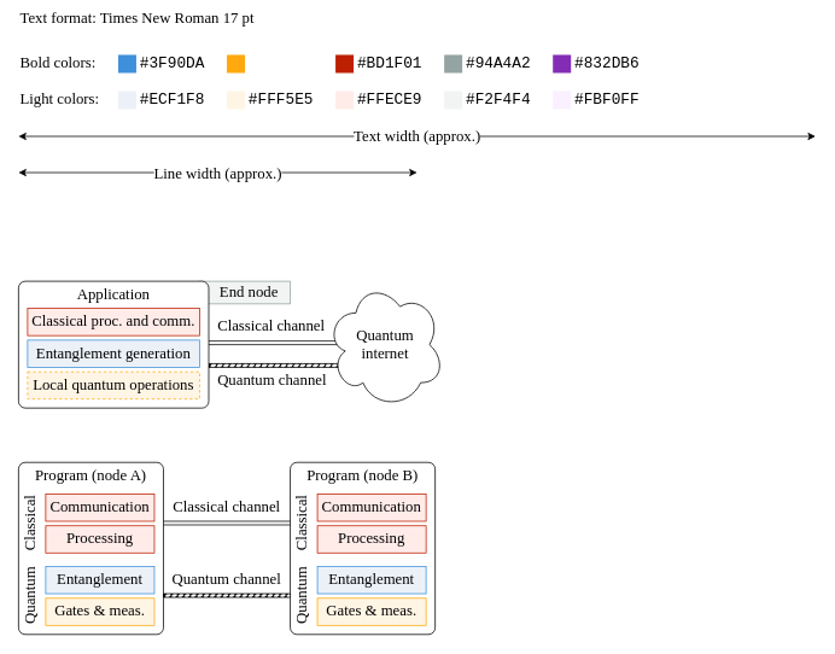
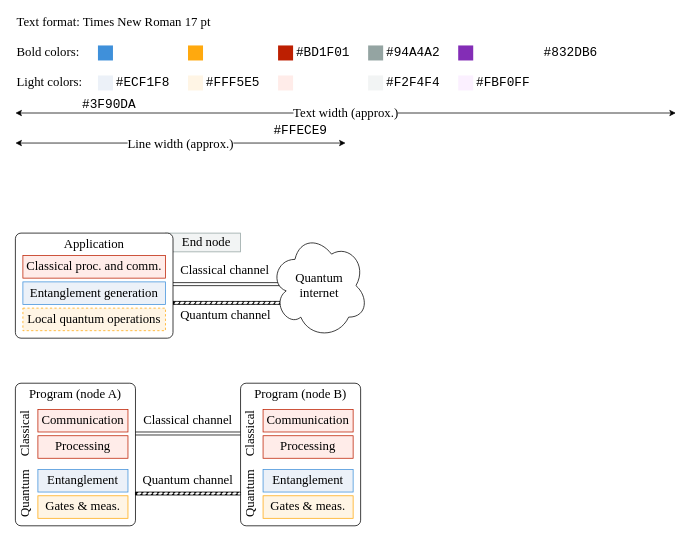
  <mxCell id="0" />
  <mxCell id="1" parent="0" />
  <mxCell id="2" value="Program (node A)" style="rounded=1;whiteSpace=wrap;html=1;strokeWidth=1;fontFamily=Times New Roman;fontSize=17;align=center;verticalAlign=top;spacingRight=0;spacingLeft=0;spacingTop=0;spacing=0;absoluteArcSize=1;arcSize=15;fontStyle=0;shadow=0;sketch=0;" parent="1" vertex="1"><mxGeometry x="20" y="510" width="160" height="190" as="geometry" /></mxCell>
  <mxCell id="3" value="End node" style="rounded=0;whiteSpace=wrap;html=1;shadow=0;glass=0;sketch=0;fillWeight=1;hachureGap=-1;jiggle=0;fillStyle=grid;sketchStyle=rough;fontFamily=Times New Roman;fontSize=17;strokeWidth=1;spacing=0;align=right;spacingRight=13;fillColor=#F2F4F4;strokeColor=#94A4A2;" parent="1" vertex="1"><mxGeometry x="220" y="310" width="100" height="25" as="geometry" /></mxCell>
  <mxCell id="4" value="" style="verticalLabelPosition=bottom;verticalAlign=top;html=1;shape=mxgraph.basic.patternFillRect;fillStyle=diag;step=5;fillStrokeWidth=4;fillStrokeColor=#FFFFFF;shadow=0;glass=0;sketch=0;fillWeight=1;hachureGap=-1;jiggle=0;sketchStyle=rough;fontFamily=Times New Roman;fontSize=17;strokeWidth=1;fillColor=#000000;" parent="1" vertex="1"><mxGeometry x="230" y="401" width="160" height="4" as="geometry" /></mxCell>
  <mxCell id="5" value="" style="endArrow=classic;startArrow=classic;html=1;" parent="1" edge="1"><mxGeometry width="50" height="50" relative="1" as="geometry"><mxPoint x="20" y="150" as="sourcePoint" /><mxPoint x="900" y="150" as="targetPoint" /></mxGeometry></mxCell>
  <mxCell id="6" value="Text width (approx.)" style="edgeLabel;html=1;align=center;verticalAlign=middle;resizable=0;points=[];fontSize=17;fontFamily=Times New Roman;" parent="5" vertex="1" connectable="0"><mxGeometry x="0.509" relative="1" as="geometry"><mxPoint x="-224.17" as="offset" /></mxGeometry></mxCell>
  <mxCell id="7" value="" style="endArrow=classic;startArrow=classic;html=1;" parent="1" edge="1"><mxGeometry width="50" height="50" relative="1" as="geometry"><mxPoint x="20" y="190" as="sourcePoint" /><mxPoint x="460" y="190" as="targetPoint" /></mxGeometry></mxCell>
  <mxCell id="8" value="Line width (approx.)" style="edgeLabel;html=1;align=center;verticalAlign=middle;resizable=0;points=[];fontSize=17;fontFamily=Times New Roman;spacingLeft=0;" parent="7" vertex="1" connectable="0"><mxGeometry x="0.038" y="-1" relative="1" as="geometry"><mxPoint x="-8.33" as="offset" /></mxGeometry></mxCell>
- <mxCell id="9" value="Text format: Times New Roman 17 pt" style="text;html=1;strokeColor=none;fillColor=none;align=left;verticalAlign=middle;whiteSpace=wrap;rounded=0;fontFamily=Times New Roman;fontSize=17;" parent="1" vertex="1"><mxGeometry x="20" y="10" width="280" height="20" as="geometry" /></mxCell>
+ <mxCell id="9" value="Text format: Times New Roman 17 pt" style="text;html=1;strokeColor=none;fillColor=none;align=left;verticalAlign=middle;whiteSpace=wrap;rounded=0;fontFamily=Times New Roman;fontSize=17;" parent="1" vertex="1"><mxGeometry x="20" y="20" width="280" height="20" as="geometry" /></mxCell>
  <mxCell id="10" value="Bold colors:" style="text;html=1;strokeColor=none;fillColor=none;align=left;verticalAlign=middle;whiteSpace=wrap;rounded=0;fontFamily=Times New Roman;fontSize=17;" parent="1" vertex="1"><mxGeometry x="20" y="60" width="100" height="20" as="geometry" /></mxCell>
  <mxCell id="11" value="" style="rounded=0;whiteSpace=wrap;html=1;fontFamily=Times New Roman;fontSize=17;align=center;strokeColor=none;fillColor=#3f90da;" parent="1" vertex="1"><mxGeometry x="130" y="60" width="20" height="20" as="geometry" /></mxCell>
  <mxCell id="12" value="" style="rounded=0;whiteSpace=wrap;html=1;fontFamily=Times New Roman;fontSize=17;align=center;strokeColor=none;fillColor=#ffa90e;" parent="1" vertex="1"><mxGeometry x="250" y="60" width="20" height="20" as="geometry" /></mxCell>
  <mxCell id="13" value="" style="rounded=0;whiteSpace=wrap;html=1;fontFamily=Times New Roman;fontSize=17;align=center;strokeColor=none;fillColor=#bd1f01;" parent="1" vertex="1"><mxGeometry x="370" y="60" width="20" height="20" as="geometry" /></mxCell>
  <mxCell id="14" value="" style="rounded=0;whiteSpace=wrap;html=1;fontFamily=Times New Roman;fontSize=17;align=center;strokeColor=none;fillColor=#94A4A2;" parent="1" vertex="1"><mxGeometry x="490" y="60" width="20" height="20" as="geometry" /></mxCell>
  <mxCell id="15" value="&lt;span style=&quot;text-align: left&quot;&gt;#94A4A2&lt;/span&gt;" style="text;html=1;strokeColor=none;fillColor=none;align=center;verticalAlign=middle;whiteSpace=wrap;rounded=0;fontFamily=Courier New;fontSize=17;" parent="1" vertex="1"><mxGeometry x="510" y="60" width="80" height="20" as="geometry" /></mxCell>
  <mxCell id="16" value="&lt;span style=&quot;text-align: left&quot;&gt;#BD1F01&lt;/span&gt;" style="text;html=1;strokeColor=none;fillColor=none;align=center;verticalAlign=middle;whiteSpace=wrap;rounded=0;fontFamily=Courier New;fontSize=17;" parent="1" vertex="1"><mxGeometry x="390" y="60" width="80" height="20" as="geometry" /></mxCell>
- <mxCell id="17" value="&lt;span style=&quot;text-align: left&quot;&gt;#3F90DA&lt;/span&gt;" style="text;html=1;strokeColor=none;fillColor=none;align=center;verticalAlign=middle;whiteSpace=wrap;rounded=0;fontFamily=Courier New;fontSize=17;" parent="1" vertex="1"><mxGeometry x="150" y="60" width="80" height="20" as="geometry" /></mxCell>
+ <mxCell id="17" value="&lt;span style=&quot;text-align: left&quot;&gt;#3F90DA&lt;/span&gt;" style="text;html=1;strokeColor=none;fillColor=none;align=center;verticalAlign=middle;whiteSpace=wrap;rounded=0;fontFamily=Courier New;fontSize=17;" parent="1" vertex="1"><mxGeometry x="105" y="130" width="80" height="20" as="geometry" /></mxCell>
  <mxCell id="18" value="Light colors:" style="text;html=1;strokeColor=none;fillColor=none;align=left;verticalAlign=middle;whiteSpace=wrap;rounded=0;fontFamily=Times New Roman;fontSize=17;" parent="1" vertex="1"><mxGeometry x="20" y="100" width="100" height="20" as="geometry" /></mxCell>
  <mxCell id="19" value="" style="rounded=0;whiteSpace=wrap;html=1;fontFamily=Times New Roman;fontSize=17;align=center;strokeColor=none;fillColor=#ecf1f8;" parent="1" vertex="1"><mxGeometry x="130" y="100" width="20" height="20" as="geometry" /></mxCell>
  <mxCell id="20" value="" style="rounded=0;whiteSpace=wrap;html=1;fontFamily=Times New Roman;fontSize=17;align=center;strokeColor=none;fillColor=#fff5e5;" parent="1" vertex="1"><mxGeometry x="250" y="100" width="20" height="20" as="geometry" /></mxCell>
  <mxCell id="21" value="" style="rounded=0;whiteSpace=wrap;html=1;fontFamily=Times New Roman;fontSize=17;align=center;strokeColor=none;fillColor=#ffece9;" parent="1" vertex="1"><mxGeometry x="370" y="100" width="20" height="20" as="geometry" /></mxCell>
  <mxCell id="22" value="" style="rounded=0;whiteSpace=wrap;html=1;fontFamily=Times New Roman;fontSize=17;align=center;strokeColor=none;fillColor=#F2F4F4;" parent="1" vertex="1"><mxGeometry x="490" y="100" width="20" height="20" as="geometry" /></mxCell>
  <mxCell id="23" value="&lt;span style=&quot;text-align: left&quot;&gt;#&lt;/span&gt;F2F4F4" style="text;html=1;strokeColor=none;fillColor=none;align=center;verticalAlign=middle;whiteSpace=wrap;rounded=0;fontFamily=Courier New;fontSize=17;" parent="1" vertex="1"><mxGeometry x="510" y="100" width="80" height="20" as="geometry" /></mxCell>
- <mxCell id="24" value="&lt;span style=&quot;text-align: left&quot;&gt;#&lt;/span&gt;FFECE9" style="text;html=1;strokeColor=none;fillColor=none;align=center;verticalAlign=middle;whiteSpace=wrap;rounded=0;fontFamily=Courier New;fontSize=17;" parent="1" vertex="1"><mxGeometry x="390" y="100" width="80" height="20" as="geometry" /></mxCell>
+ <mxCell id="24" value="&lt;span style=&quot;text-align: left&quot;&gt;#&lt;/span&gt;FFECE9" style="text;html=1;strokeColor=none;fillColor=none;align=center;verticalAlign=middle;whiteSpace=wrap;rounded=0;fontFamily=Courier New;fontSize=17;" parent="1" vertex="1"><mxGeometry x="360" y="165" width="80" height="20" as="geometry" /></mxCell>
  <mxCell id="25" value="&lt;span style=&quot;text-align: left&quot;&gt;#&lt;/span&gt;FFF5E5" style="text;html=1;strokeColor=none;fillColor=none;align=center;verticalAlign=middle;whiteSpace=wrap;rounded=0;fontFamily=Courier New;fontSize=17;" parent="1" vertex="1"><mxGeometry x="270" y="100" width="80" height="20" as="geometry" /></mxCell>
  <mxCell id="26" value="&lt;span style=&quot;text-align: left&quot;&gt;#&lt;/span&gt;ECF1F8" style="text;html=1;strokeColor=none;fillColor=none;align=center;verticalAlign=middle;whiteSpace=wrap;rounded=0;fontFamily=Courier New;fontSize=17;" parent="1" vertex="1"><mxGeometry x="150" y="100" width="80" height="20" as="geometry" /></mxCell>
  <mxCell id="27" value="" style="rounded=0;whiteSpace=wrap;html=1;fontFamily=Times New Roman;fontSize=17;align=center;strokeColor=none;fillColor=#832DB6;" parent="1" vertex="1"><mxGeometry x="610" y="60" width="20" height="20" as="geometry" /></mxCell>
- <mxCell id="28" value="&lt;span style=&quot;text-align: left&quot;&gt;#&lt;/span&gt;832DB6" style="text;html=1;strokeColor=none;fillColor=none;align=center;verticalAlign=middle;whiteSpace=wrap;rounded=0;fontFamily=Courier New;fontSize=17;" parent="1" vertex="1"><mxGeometry x="630" y="60" width="80" height="20" as="geometry" /></mxCell>
+ <mxCell id="28" value="&lt;span style=&quot;text-align: left&quot;&gt;#&lt;/span&gt;832DB6" style="text;html=1;strokeColor=none;fillColor=none;align=center;verticalAlign=middle;whiteSpace=wrap;rounded=0;fontFamily=Courier New;fontSize=17;" parent="1" vertex="1"><mxGeometry x="720" y="60" width="80" height="20" as="geometry" /></mxCell>
  <mxCell id="29" value="" style="rounded=0;whiteSpace=wrap;html=1;fontFamily=Times New Roman;fontSize=17;align=center;strokeColor=none;fillColor=#FBF0FF;" parent="1" vertex="1"><mxGeometry x="610" y="100" width="20" height="20" as="geometry" /></mxCell>
  <mxCell id="30" value="&lt;span style=&quot;text-align: left&quot;&gt;#&lt;/span&gt;FBF0FF" style="text;html=1;strokeColor=none;fillColor=none;align=center;verticalAlign=middle;whiteSpace=wrap;rounded=0;fontFamily=Courier New;fontSize=17;" parent="1" vertex="1"><mxGeometry x="630" y="100" width="80" height="20" as="geometry" /></mxCell>
  <mxCell id="31" style="edgeStyle=orthogonalEdgeStyle;rounded=0;orthogonalLoop=1;jettySize=auto;html=1;exitX=1;exitY=0.25;exitDx=0;exitDy=0;fontFamily=Times New Roman;fontSize=17;shape=link;" parent="1" edge="1"><mxGeometry relative="1" as="geometry"><mxPoint x="390" y="378" as="targetPoint" /><mxPoint x="230" y="378" as="sourcePoint" /></mxGeometry></mxCell>
  <mxCell id="32" value="Application" style="rounded=1;whiteSpace=wrap;html=1;strokeWidth=1;fontFamily=Times New Roman;fontSize=17;align=center;verticalAlign=top;spacingRight=0;spacingLeft=0;spacingTop=0;spacing=0;absoluteArcSize=1;arcSize=15;fontStyle=0;shadow=0;sketch=0;" parent="1" vertex="1"><mxGeometry x="20" y="310" width="210" height="140" as="geometry" /></mxCell>
  <mxCell id="33" value="Entanglement generation" style="rounded=0;whiteSpace=wrap;html=1;strokeWidth=1;fontFamily=Times New Roman;fontSize=17;align=center;spacing=0;fillColor=#ECF1F8;strokeColor=#3F90DA;" parent="1" vertex="1"><mxGeometry x="30" y="375" width="190" height="30" as="geometry" /></mxCell>
  <mxCell id="34" value="Local quantum operations" style="rounded=0;whiteSpace=wrap;html=1;strokeWidth=1;fontFamily=Times New Roman;fontSize=17;align=center;spacing=0;fillColor=#FFF5E5;strokeColor=#FFA90E;dashed=1;" parent="1" vertex="1"><mxGeometry x="30" y="410" width="190" height="30" as="geometry" /></mxCell>
  <mxCell id="35" value="Classical proc. and comm." style="rounded=0;whiteSpace=wrap;html=1;strokeWidth=1;fontFamily=Times New Roman;fontSize=17;align=center;spacing=0;fillColor=#FFECE9;strokeColor=#BD1F01;" parent="1" vertex="1"><mxGeometry x="30" y="340" width="190" height="30" as="geometry" /></mxCell>
  <mxCell id="36" value="&lt;div style=&quot;font-size: 17px;&quot;&gt;Quantum&lt;/div&gt;&lt;div style=&quot;font-size: 17px;&quot;&gt;internet&lt;br style=&quot;font-size: 17px;&quot;&gt;&lt;/div&gt;" style="ellipse;shape=cloud;whiteSpace=wrap;html=1;fontFamily=Times New Roman;fontSize=17;sketch=0;strokeColor=default;" parent="1" vertex="1"><mxGeometry x="360" y="310" width="130" height="140" as="geometry" /></mxCell>
  <mxCell id="37" value="Classical channel" style="text;html=1;strokeColor=none;fillColor=none;align=left;verticalAlign=middle;whiteSpace=wrap;rounded=0;fontFamily=Times New Roman;fontSize=17;spacing=0;spacingBottom=0;labelPosition=center;verticalLabelPosition=middle;" parent="1" vertex="1"><mxGeometry x="240" y="350" width="130" height="20" as="geometry" /></mxCell>
  <mxCell id="38" value="Quantum channel" style="text;html=1;strokeColor=none;fillColor=none;align=left;verticalAlign=middle;whiteSpace=wrap;rounded=0;fontFamily=Times New Roman;fontSize=17;spacing=0;spacingBottom=0;labelPosition=center;verticalLabelPosition=middle;" parent="1" vertex="1"><mxGeometry x="240" y="410" width="130" height="20" as="geometry" /></mxCell>
  <mxCell id="39" value="Entanglement " style="rounded=0;whiteSpace=wrap;html=1;strokeWidth=1;fontFamily=Times New Roman;fontSize=17;align=center;spacing=0;fillColor=#ECF1F8;strokeColor=#3F90DA;" parent="1" vertex="1"><mxGeometry x="50" y="625" width="120" height="30" as="geometry" /></mxCell>
  <mxCell id="40" value="Gates &amp;amp; meas." style="rounded=0;whiteSpace=wrap;html=1;strokeWidth=1;fontFamily=Times New Roman;fontSize=17;align=center;spacing=0;fillColor=#FFF5E5;strokeColor=#FFA90E;" parent="1" vertex="1"><mxGeometry x="50" y="660" width="120" height="30" as="geometry" /></mxCell>
  <mxCell id="41" value="Communication" style="rounded=0;whiteSpace=wrap;html=1;strokeWidth=1;fontFamily=Times New Roman;fontSize=17;align=center;spacing=0;fillColor=#FFECE9;strokeColor=#BD1F01;" parent="1" vertex="1"><mxGeometry x="50" y="545" width="120" height="30" as="geometry" /></mxCell>
  <mxCell id="42" value="Classical" style="text;html=1;strokeColor=none;fillColor=none;align=center;verticalAlign=middle;whiteSpace=wrap;rounded=0;fontFamily=Times New Roman;fontSize=17;horizontal=0;spacing=0;" parent="1" vertex="1"><mxGeometry x="23" y="545" width="20" height="65" as="geometry" /></mxCell>
  <mxCell id="43" value="Quantum" style="text;html=1;strokeColor=none;fillColor=none;align=center;verticalAlign=middle;whiteSpace=wrap;rounded=0;fontFamily=Times New Roman;fontSize=17;horizontal=0;spacing=0;" parent="1" vertex="1"><mxGeometry x="23" y="625" width="20" height="65" as="geometry" /></mxCell>
  <mxCell id="44" value="Processing" style="rounded=0;whiteSpace=wrap;html=1;strokeWidth=1;fontFamily=Times New Roman;fontSize=17;align=center;spacing=0;fillColor=#FFECE9;strokeColor=#BD1F01;" parent="1" vertex="1"><mxGeometry x="50" y="580" width="120" height="30" as="geometry" /></mxCell>
  <mxCell id="45" value="Program (node B)" style="rounded=1;whiteSpace=wrap;html=1;strokeWidth=1;fontFamily=Times New Roman;fontSize=17;align=center;verticalAlign=top;spacingRight=0;spacingLeft=0;spacingTop=0;spacing=0;absoluteArcSize=1;arcSize=15;fontStyle=0;shadow=0;sketch=0;" parent="1" vertex="1"><mxGeometry x="320" y="510" width="160" height="190" as="geometry" /></mxCell>
  <mxCell id="46" value="Entanglement " style="rounded=0;whiteSpace=wrap;html=1;strokeWidth=1;fontFamily=Times New Roman;fontSize=17;align=center;spacing=0;fillColor=#ECF1F8;strokeColor=#3F90DA;" parent="1" vertex="1"><mxGeometry x="350" y="625" width="120" height="30" as="geometry" /></mxCell>
  <mxCell id="47" value="Gates &amp;amp; meas." style="rounded=0;whiteSpace=wrap;html=1;strokeWidth=1;fontFamily=Times New Roman;fontSize=17;align=center;spacing=0;fillColor=#FFF5E5;strokeColor=#FFA90E;" parent="1" vertex="1"><mxGeometry x="350" y="660" width="120" height="30" as="geometry" /></mxCell>
  <mxCell id="48" value="Communication" style="rounded=0;whiteSpace=wrap;html=1;strokeWidth=1;fontFamily=Times New Roman;fontSize=17;align=center;spacing=0;fillColor=#FFECE9;strokeColor=#BD1F01;" parent="1" vertex="1"><mxGeometry x="350" y="545" width="120" height="30" as="geometry" /></mxCell>
  <mxCell id="49" value="Classical" style="text;html=1;strokeColor=none;fillColor=none;align=center;verticalAlign=middle;whiteSpace=wrap;rounded=0;fontFamily=Times New Roman;fontSize=17;horizontal=0;spacing=0;" parent="1" vertex="1"><mxGeometry x="323" y="545" width="20" height="65" as="geometry" /></mxCell>
  <mxCell id="50" value="Quantum" style="text;html=1;strokeColor=none;fillColor=none;align=center;verticalAlign=middle;whiteSpace=wrap;rounded=0;fontFamily=Times New Roman;fontSize=17;horizontal=0;spacing=0;" parent="1" vertex="1"><mxGeometry x="323" y="625" width="20" height="65" as="geometry" /></mxCell>
  <mxCell id="51" value="" style="verticalLabelPosition=bottom;verticalAlign=top;html=1;shape=mxgraph.basic.patternFillRect;fillStyle=diag;step=5;fillStrokeWidth=4;fillStrokeColor=#FFFFFF;shadow=0;glass=0;sketch=0;fillWeight=1;hachureGap=-1;jiggle=0;sketchStyle=rough;fontFamily=Times New Roman;fontSize=17;strokeWidth=1;fillColor=#000000;" parent="1" vertex="1"><mxGeometry x="180" y="655" width="140" height="4" as="geometry" /></mxCell>
  <mxCell id="52" value="Processing" style="rounded=0;whiteSpace=wrap;html=1;strokeWidth=1;fontFamily=Times New Roman;fontSize=17;align=center;spacing=0;fillColor=#FFECE9;strokeColor=#BD1F01;" parent="1" vertex="1"><mxGeometry x="350" y="580" width="120" height="30" as="geometry" /></mxCell>
  <mxCell id="53" style="edgeStyle=orthogonalEdgeStyle;rounded=0;orthogonalLoop=1;jettySize=auto;html=1;exitX=1;exitY=0.25;exitDx=0;exitDy=0;fontFamily=Times New Roman;fontSize=17;shape=link;" parent="1" edge="1"><mxGeometry relative="1" as="geometry"><mxPoint x="320" y="577" as="targetPoint" /><mxPoint x="180" y="577" as="sourcePoint" /></mxGeometry></mxCell>
  <mxCell id="54" value="Classical channel" style="text;html=1;strokeColor=none;fillColor=none;align=center;verticalAlign=middle;whiteSpace=wrap;rounded=0;fontFamily=Times New Roman;fontSize=17;spacing=0;spacingBottom=0;labelPosition=center;verticalLabelPosition=middle;" parent="1" vertex="1"><mxGeometry x="180" y="550" width="140" height="20" as="geometry" /></mxCell>
  <mxCell id="55" value="Quantum channel" style="text;html=1;strokeColor=none;fillColor=none;align=center;verticalAlign=middle;whiteSpace=wrap;rounded=0;fontFamily=Times New Roman;fontSize=17;spacing=0;spacingBottom=0;labelPosition=center;verticalLabelPosition=middle;" parent="1" vertex="1"><mxGeometry x="180" y="630" width="140" height="20" as="geometry" /></mxCell>
